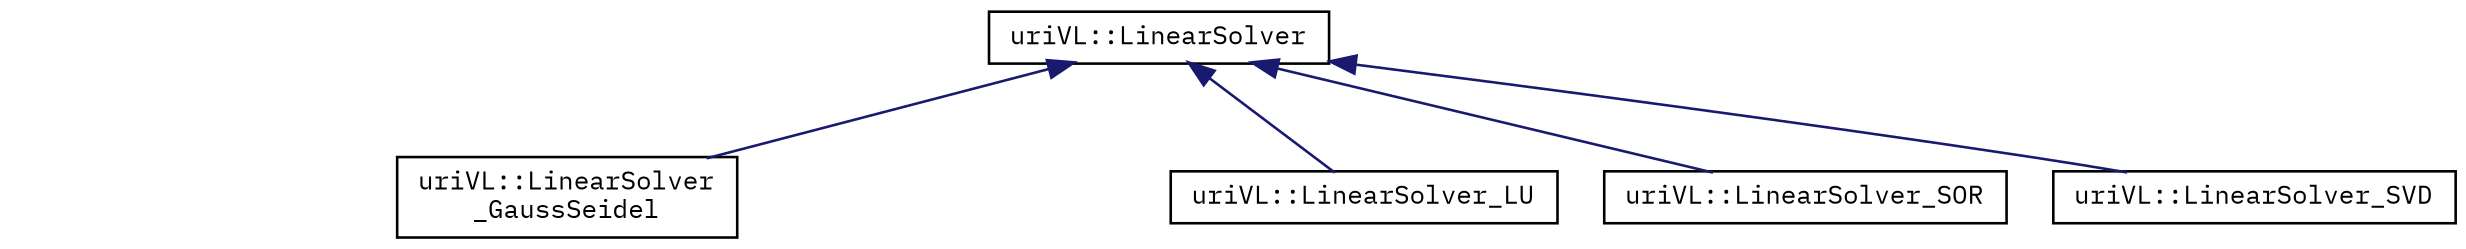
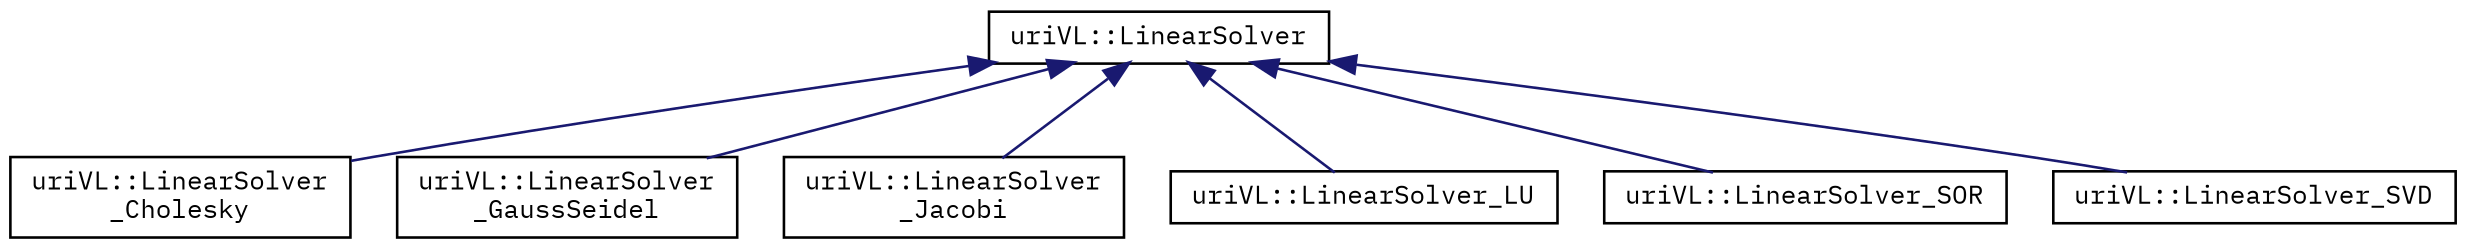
  digraph {
    fontname="IBM Plex Mono"
    rankdir=TB
    node [color=black fillcolor=white fontname="IBM Plex Mono" fontsize=10 shape=record style=filled]
    edge [color=midnightblue dir=back fontname="IBM Plex Mono" fontsize=10 labelfontname=Helvetica labelfontsize=10 style=solid]
    n1 [height=0.2 label="uriVL::LinearSolver" width=0.4]
+   n2 [height=0.2 label="uriVL::LinearSolver\l_Cholesky" width=0.4]
    n3 [height=0.2 label="uriVL::LinearSolver\l_GaussSeidel" width=0.4]
+   n4 [height=0.2 label="uriVL::LinearSolver\l_Jacobi" width=0.4]
    n5 [height=0.2 label="uriVL::LinearSolver_LU" width=0.4]
    n6 [height=0.2 label="uriVL::LinearSolver_SOR" width=0.4]
    n7 [height=0.2 label="uriVL::LinearSolver_SVD" width=0.4]
+   n1 -> n2
    n1 -> n3
+   n1 -> n4
    n1 -> n5
    n1 -> n6
    n1 -> n7
  }
